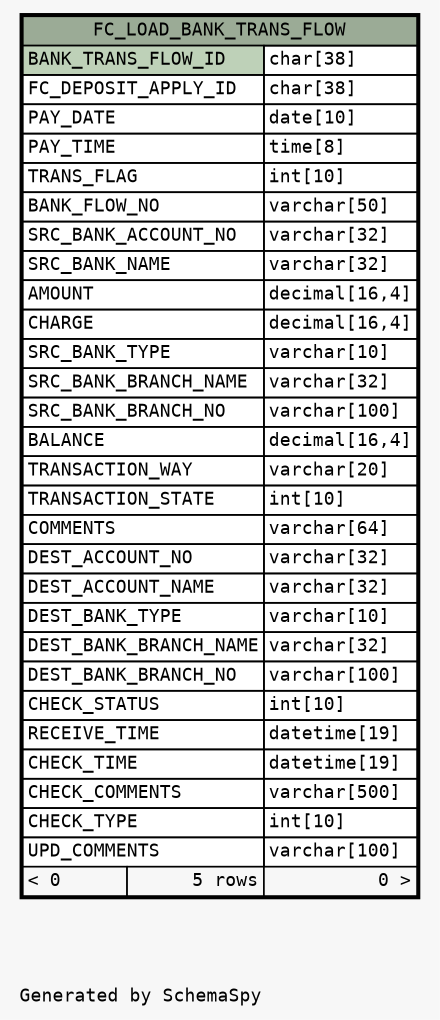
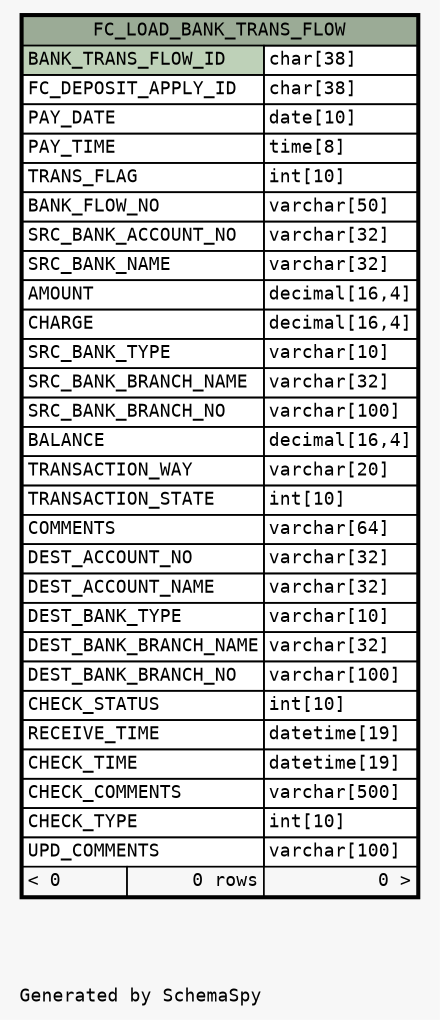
  digraph {
    bgcolor="#f7f7f7"
    fontname="DejaVu Sans Mono"
    fontsize=11
    label="\nGenerated by SchemaSpy"
    labeljust=l
    nodesep=0.18
    rankdir=RL
    ranksep=0.46
-   n1 [fontname="DejaVu Sans Mono" fontsize=11 label=<     <TABLE BORDER="2" CELLBORDER="1" CELLSPACING="0" BGCOLOR="#ffffff">       <TR><TD COLSPAN="3" BGCOLOR="#9bab96" ALIGN="CENTER">FC_LOAD_BANK_TRANS_FLOW</TD></TR>       <TR><TD PORT="BANK_TRANS_FLOW_ID" COLSPAN="2" BGCOLOR="#bed1b8" ALIGN="LEFT">BANK_TRANS_FLOW_ID</TD><TD PORT="BANK_TRANS_FLOW_ID.type" ALIGN="LEFT">char[38]</TD></TR>       <TR><TD PORT="FC_DEPOSIT_APPLY_ID" COLSPAN="2" ALIGN="LEFT">FC_DEPOSIT_APPLY_ID</TD><TD PORT="FC_DEPOSIT_APPLY_ID.type" ALIGN="LEFT">char[38]</TD></TR>       <TR><TD PORT="PAY_DATE" COLSPAN="2" ALIGN="LEFT">PAY_DATE</TD><TD PORT="PAY_DATE.type" ALIGN="LEFT">date[10]</TD></TR>       <TR><TD PORT="PAY_TIME" COLSPAN="2" ALIGN="LEFT">PAY_TIME</TD><TD PORT="PAY_TIME.type" ALIGN="LEFT">time[8]</TD></TR>       <TR><TD PORT="TRANS_FLAG" COLSPAN="2" ALIGN="LEFT">TRANS_FLAG</TD><TD PORT="TRANS_FLAG.type" ALIGN="LEFT">int[10]</TD></TR>       <TR><TD PORT="BANK_FLOW_NO" COLSPAN="2" ALIGN="LEFT">BANK_FLOW_NO</TD><TD PORT="BANK_FLOW_NO.type" ALIGN="LEFT">varchar[50]</TD></TR>       <TR><TD PORT="SRC_BANK_ACCOUNT_NO" COLSPAN="2" ALIGN="LEFT">SRC_BANK_ACCOUNT_NO</TD><TD PORT="SRC_BANK_ACCOUNT_NO.type" ALIGN="LEFT">varchar[32]</TD></TR>       <TR><TD PORT="SRC_BANK_NAME" COLSPAN="2" ALIGN="LEFT">SRC_BANK_NAME</TD><TD PORT="SRC_BANK_NAME.type" ALIGN="LEFT">varchar[32]</TD></TR>       <TR><TD PORT="AMOUNT" COLSPAN="2" ALIGN="LEFT">AMOUNT</TD><TD PORT="AMOUNT.type" ALIGN="LEFT">decimal[16,4]</TD></TR>       <TR><TD PORT="CHARGE" COLSPAN="2" ALIGN="LEFT">CHARGE</TD><TD PORT="CHARGE.type" ALIGN="LEFT">decimal[16,4]</TD></TR>       <TR><TD PORT="SRC_BANK_TYPE" COLSPAN="2" ALIGN="LEFT">SRC_BANK_TYPE</TD><TD PORT="SRC_BANK_TYPE.type" ALIGN="LEFT">varchar[10]</TD></TR>       <TR><TD PORT="SRC_BANK_BRANCH_NAME" COLSPAN="2" ALIGN="LEFT">SRC_BANK_BRANCH_NAME</TD><TD PORT="SRC_BANK_BRANCH_NAME.type" ALIGN="LEFT">varchar[32]</TD></TR>       <TR><TD PORT="SRC_BANK_BRANCH_NO" COLSPAN="2" ALIGN="LEFT">SRC_BANK_BRANCH_NO</TD><TD PORT="SRC_BANK_BRANCH_NO.type" ALIGN="LEFT">varchar[100]</TD></TR>       <TR><TD PORT="BALANCE" COLSPAN="2" ALIGN="LEFT">BALANCE</TD><TD PORT="BALANCE.type" ALIGN="LEFT">decimal[16,4]</TD></TR>       <TR><TD PORT="TRANSACTION_WAY" COLSPAN="2" ALIGN="LEFT">TRANSACTION_WAY</TD><TD PORT="TRANSACTION_WAY.type" ALIGN="LEFT">varchar[20]</TD></TR>       <TR><TD PORT="TRANSACTION_STATE" COLSPAN="2" ALIGN="LEFT">TRANSACTION_STATE</TD><TD PORT="TRANSACTION_STATE.type" ALIGN="LEFT">int[10]</TD></TR>       <TR><TD PORT="COMMENTS" COLSPAN="2" ALIGN="LEFT">COMMENTS</TD><TD PORT="COMMENTS.type" ALIGN="LEFT">varchar[64]</TD></TR>       <TR><TD PORT="DEST_ACCOUNT_NO" COLSPAN="2" ALIGN="LEFT">DEST_ACCOUNT_NO</TD><TD PORT="DEST_ACCOUNT_NO.type" ALIGN="LEFT">varchar[32]</TD></TR>       <TR><TD PORT="DEST_ACCOUNT_NAME" COLSPAN="2" ALIGN="LEFT">DEST_ACCOUNT_NAME</TD><TD PORT="DEST_ACCOUNT_NAME.type" ALIGN="LEFT">varchar[32]</TD></TR>       <TR><TD PORT="DEST_BANK_TYPE" COLSPAN="2" ALIGN="LEFT">DEST_BANK_TYPE</TD><TD PORT="DEST_BANK_TYPE.type" ALIGN="LEFT">varchar[10]</TD></TR>       <TR><TD PORT="DEST_BANK_BRANCH_NAME" COLSPAN="2" ALIGN="LEFT">DEST_BANK_BRANCH_NAME</TD><TD PORT="DEST_BANK_BRANCH_NAME.type" ALIGN="LEFT">varchar[32]</TD></TR>       <TR><TD PORT="DEST_BANK_BRANCH_NO" COLSPAN="2" ALIGN="LEFT">DEST_BANK_BRANCH_NO</TD><TD PORT="DEST_BANK_BRANCH_NO.type" ALIGN="LEFT">varchar[100]</TD></TR>       <TR><TD PORT="CHECK_STATUS" COLSPAN="2" ALIGN="LEFT">CHECK_STATUS</TD><TD PORT="CHECK_STATUS.type" ALIGN="LEFT">int[10]</TD></TR>       <TR><TD PORT="RECEIVE_TIME" COLSPAN="2" ALIGN="LEFT">RECEIVE_TIME</TD><TD PORT="RECEIVE_TIME.type" ALIGN="LEFT">datetime[19]</TD></TR>       <TR><TD PORT="CHECK_TIME" COLSPAN="2" ALIGN="LEFT">CHECK_TIME</TD><TD PORT="CHECK_TIME.type" ALIGN="LEFT">datetime[19]</TD></TR>       <TR><TD PORT="CHECK_COMMENTS" COLSPAN="2" ALIGN="LEFT">CHECK_COMMENTS</TD><TD PORT="CHECK_COMMENTS.type" ALIGN="LEFT">varchar[500]</TD></TR>       <TR><TD PORT="CHECK_TYPE" COLSPAN="2" ALIGN="LEFT">CHECK_TYPE</TD><TD PORT="CHECK_TYPE.type" ALIGN="LEFT">int[10]</TD></TR>       <TR><TD PORT="UPD_COMMENTS" COLSPAN="2" ALIGN="LEFT">UPD_COMMENTS</TD><TD PORT="UPD_COMMENTS.type" ALIGN="LEFT">varchar[100]</TD></TR>       <TR><TD ALIGN="LEFT" BGCOLOR="#f7f7f7">&lt; 0</TD><TD ALIGN="RIGHT" BGCOLOR="#f7f7f7">5 rows</TD><TD ALIGN="RIGHT" BGCOLOR="#f7f7f7">0 &gt;</TD></TR>     </TABLE>> shape=plaintext]
+   n1 [fontname="DejaVu Sans Mono" fontsize=11 label=<     <TABLE BORDER="2" CELLBORDER="1" CELLSPACING="0" BGCOLOR="#ffffff">       <TR><TD COLSPAN="3" BGCOLOR="#9bab96" ALIGN="CENTER">FC_LOAD_BANK_TRANS_FLOW</TD></TR>       <TR><TD PORT="BANK_TRANS_FLOW_ID" COLSPAN="2" BGCOLOR="#bed1b8" ALIGN="LEFT">BANK_TRANS_FLOW_ID</TD><TD PORT="BANK_TRANS_FLOW_ID.type" ALIGN="LEFT">char[38]</TD></TR>       <TR><TD PORT="FC_DEPOSIT_APPLY_ID" COLSPAN="2" ALIGN="LEFT">FC_DEPOSIT_APPLY_ID</TD><TD PORT="FC_DEPOSIT_APPLY_ID.type" ALIGN="LEFT">char[38]</TD></TR>       <TR><TD PORT="PAY_DATE" COLSPAN="2" ALIGN="LEFT">PAY_DATE</TD><TD PORT="PAY_DATE.type" ALIGN="LEFT">date[10]</TD></TR>       <TR><TD PORT="PAY_TIME" COLSPAN="2" ALIGN="LEFT">PAY_TIME</TD><TD PORT="PAY_TIME.type" ALIGN="LEFT">time[8]</TD></TR>       <TR><TD PORT="TRANS_FLAG" COLSPAN="2" ALIGN="LEFT">TRANS_FLAG</TD><TD PORT="TRANS_FLAG.type" ALIGN="LEFT">int[10]</TD></TR>       <TR><TD PORT="BANK_FLOW_NO" COLSPAN="2" ALIGN="LEFT">BANK_FLOW_NO</TD><TD PORT="BANK_FLOW_NO.type" ALIGN="LEFT">varchar[50]</TD></TR>       <TR><TD PORT="SRC_BANK_ACCOUNT_NO" COLSPAN="2" ALIGN="LEFT">SRC_BANK_ACCOUNT_NO</TD><TD PORT="SRC_BANK_ACCOUNT_NO.type" ALIGN="LEFT">varchar[32]</TD></TR>       <TR><TD PORT="SRC_BANK_NAME" COLSPAN="2" ALIGN="LEFT">SRC_BANK_NAME</TD><TD PORT="SRC_BANK_NAME.type" ALIGN="LEFT">varchar[32]</TD></TR>       <TR><TD PORT="AMOUNT" COLSPAN="2" ALIGN="LEFT">AMOUNT</TD><TD PORT="AMOUNT.type" ALIGN="LEFT">decimal[16,4]</TD></TR>       <TR><TD PORT="CHARGE" COLSPAN="2" ALIGN="LEFT">CHARGE</TD><TD PORT="CHARGE.type" ALIGN="LEFT">decimal[16,4]</TD></TR>       <TR><TD PORT="SRC_BANK_TYPE" COLSPAN="2" ALIGN="LEFT">SRC_BANK_TYPE</TD><TD PORT="SRC_BANK_TYPE.type" ALIGN="LEFT">varchar[10]</TD></TR>       <TR><TD PORT="SRC_BANK_BRANCH_NAME" COLSPAN="2" ALIGN="LEFT">SRC_BANK_BRANCH_NAME</TD><TD PORT="SRC_BANK_BRANCH_NAME.type" ALIGN="LEFT">varchar[32]</TD></TR>       <TR><TD PORT="SRC_BANK_BRANCH_NO" COLSPAN="2" ALIGN="LEFT">SRC_BANK_BRANCH_NO</TD><TD PORT="SRC_BANK_BRANCH_NO.type" ALIGN="LEFT">varchar[100]</TD></TR>       <TR><TD PORT="BALANCE" COLSPAN="2" ALIGN="LEFT">BALANCE</TD><TD PORT="BALANCE.type" ALIGN="LEFT">decimal[16,4]</TD></TR>       <TR><TD PORT="TRANSACTION_WAY" COLSPAN="2" ALIGN="LEFT">TRANSACTION_WAY</TD><TD PORT="TRANSACTION_WAY.type" ALIGN="LEFT">varchar[20]</TD></TR>       <TR><TD PORT="TRANSACTION_STATE" COLSPAN="2" ALIGN="LEFT">TRANSACTION_STATE</TD><TD PORT="TRANSACTION_STATE.type" ALIGN="LEFT">int[10]</TD></TR>       <TR><TD PORT="COMMENTS" COLSPAN="2" ALIGN="LEFT">COMMENTS</TD><TD PORT="COMMENTS.type" ALIGN="LEFT">varchar[64]</TD></TR>       <TR><TD PORT="DEST_ACCOUNT_NO" COLSPAN="2" ALIGN="LEFT">DEST_ACCOUNT_NO</TD><TD PORT="DEST_ACCOUNT_NO.type" ALIGN="LEFT">varchar[32]</TD></TR>       <TR><TD PORT="DEST_ACCOUNT_NAME" COLSPAN="2" ALIGN="LEFT">DEST_ACCOUNT_NAME</TD><TD PORT="DEST_ACCOUNT_NAME.type" ALIGN="LEFT">varchar[32]</TD></TR>       <TR><TD PORT="DEST_BANK_TYPE" COLSPAN="2" ALIGN="LEFT">DEST_BANK_TYPE</TD><TD PORT="DEST_BANK_TYPE.type" ALIGN="LEFT">varchar[10]</TD></TR>       <TR><TD PORT="DEST_BANK_BRANCH_NAME" COLSPAN="2" ALIGN="LEFT">DEST_BANK_BRANCH_NAME</TD><TD PORT="DEST_BANK_BRANCH_NAME.type" ALIGN="LEFT">varchar[32]</TD></TR>       <TR><TD PORT="DEST_BANK_BRANCH_NO" COLSPAN="2" ALIGN="LEFT">DEST_BANK_BRANCH_NO</TD><TD PORT="DEST_BANK_BRANCH_NO.type" ALIGN="LEFT">varchar[100]</TD></TR>       <TR><TD PORT="CHECK_STATUS" COLSPAN="2" ALIGN="LEFT">CHECK_STATUS</TD><TD PORT="CHECK_STATUS.type" ALIGN="LEFT">int[10]</TD></TR>       <TR><TD PORT="RECEIVE_TIME" COLSPAN="2" ALIGN="LEFT">RECEIVE_TIME</TD><TD PORT="RECEIVE_TIME.type" ALIGN="LEFT">datetime[19]</TD></TR>       <TR><TD PORT="CHECK_TIME" COLSPAN="2" ALIGN="LEFT">CHECK_TIME</TD><TD PORT="CHECK_TIME.type" ALIGN="LEFT">datetime[19]</TD></TR>       <TR><TD PORT="CHECK_COMMENTS" COLSPAN="2" ALIGN="LEFT">CHECK_COMMENTS</TD><TD PORT="CHECK_COMMENTS.type" ALIGN="LEFT">varchar[500]</TD></TR>       <TR><TD PORT="CHECK_TYPE" COLSPAN="2" ALIGN="LEFT">CHECK_TYPE</TD><TD PORT="CHECK_TYPE.type" ALIGN="LEFT">int[10]</TD></TR>       <TR><TD PORT="UPD_COMMENTS" COLSPAN="2" ALIGN="LEFT">UPD_COMMENTS</TD><TD PORT="UPD_COMMENTS.type" ALIGN="LEFT">varchar[100]</TD></TR>       <TR><TD ALIGN="LEFT" BGCOLOR="#f7f7f7">&lt; 0</TD><TD ALIGN="RIGHT" BGCOLOR="#f7f7f7">0 rows</TD><TD ALIGN="RIGHT" BGCOLOR="#f7f7f7">0 &gt;</TD></TR>     </TABLE>> shape=plaintext]
  }
